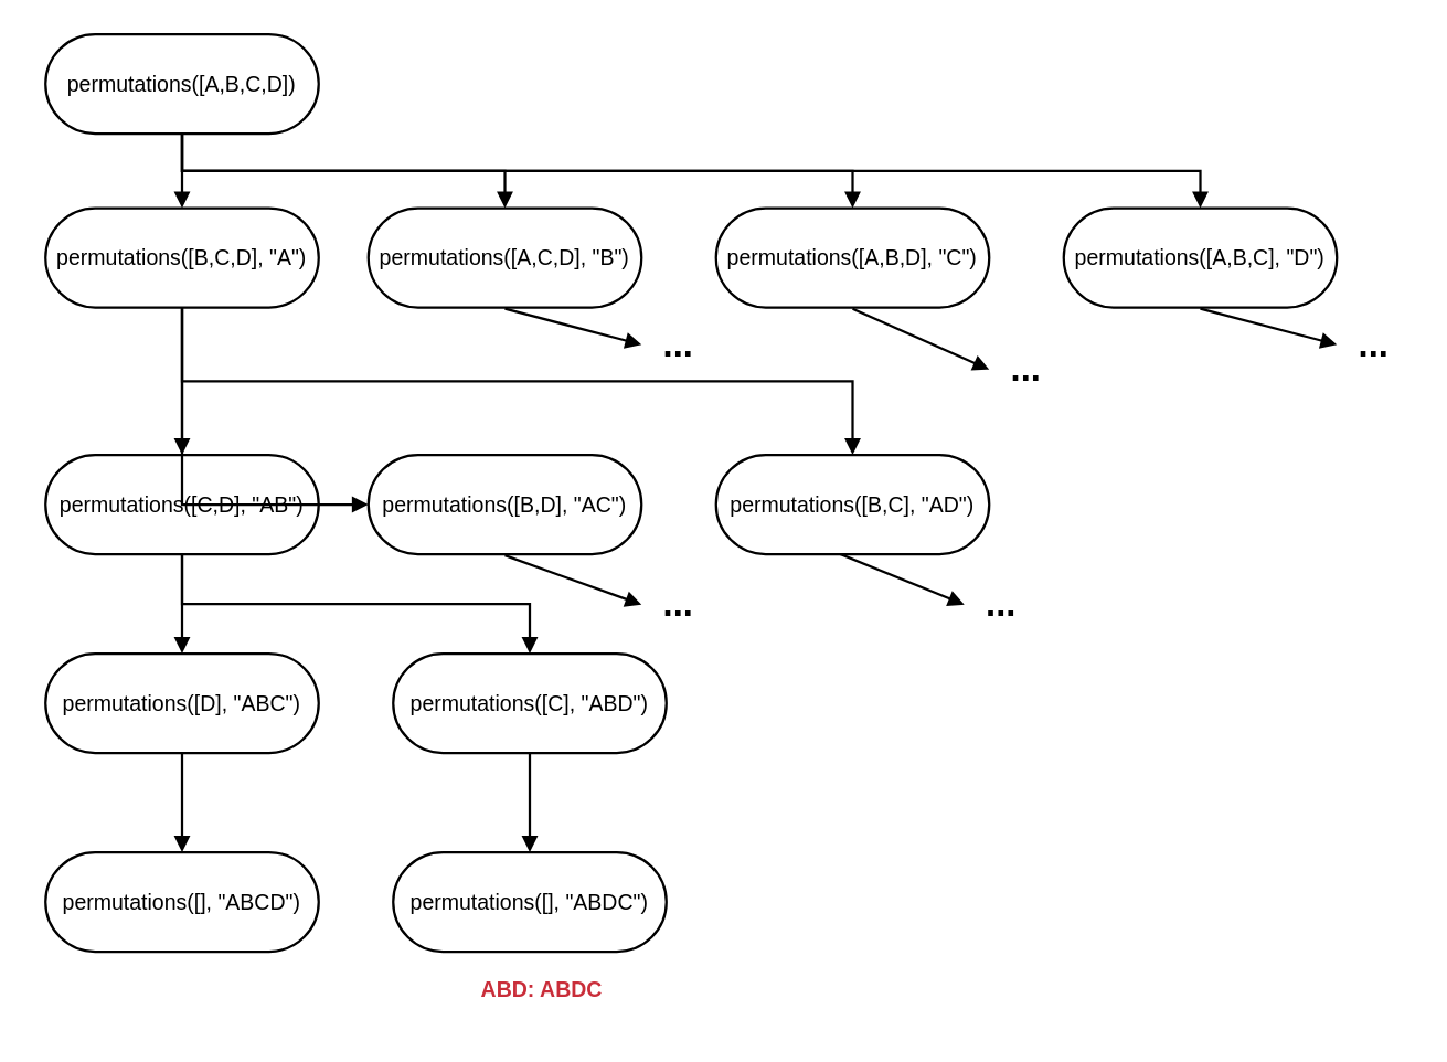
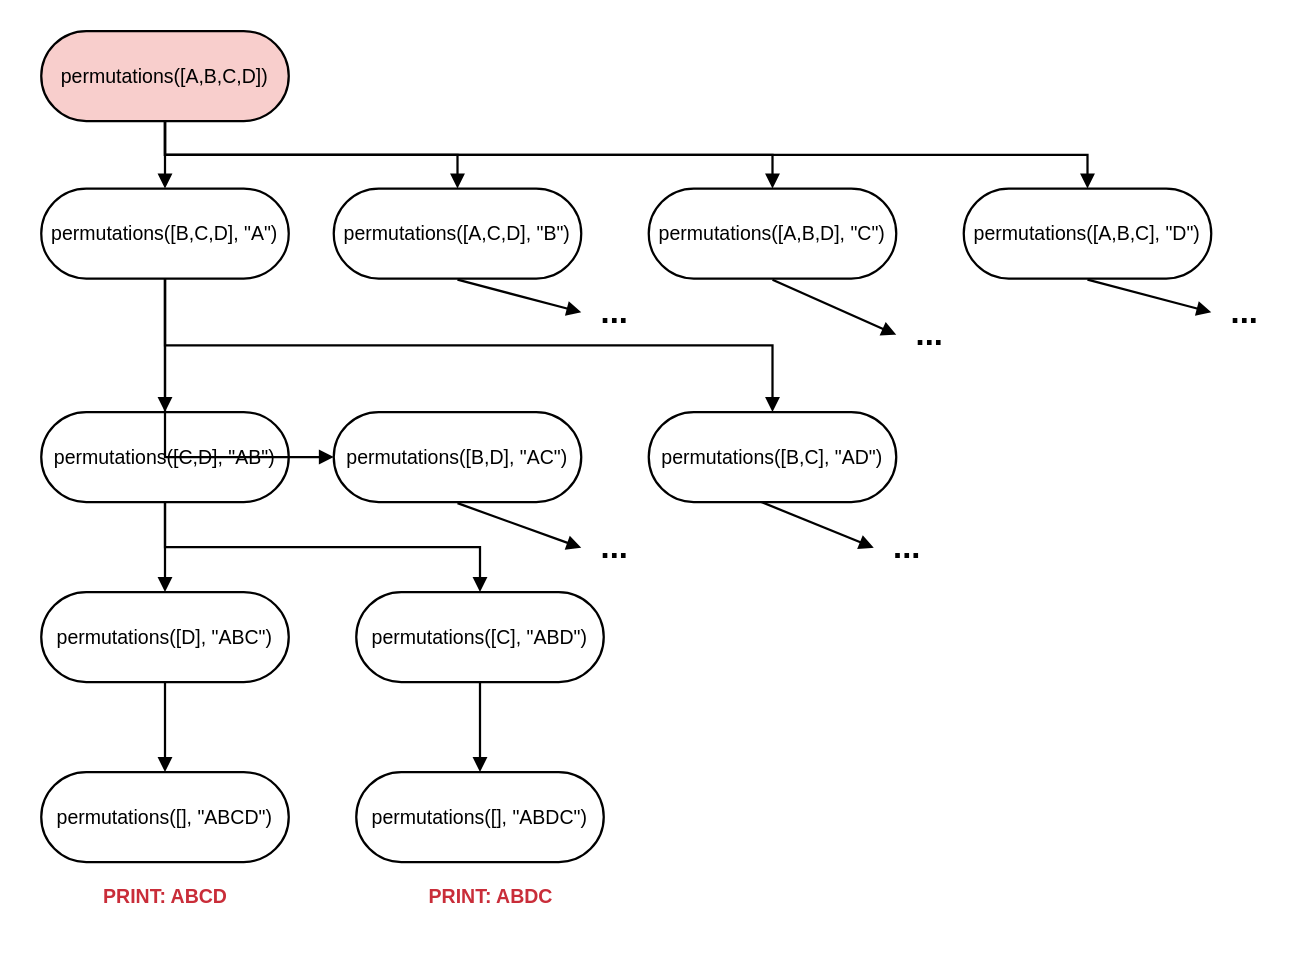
  <mxCell id="0" />
  <mxCell id="1" parent="0" />
- <mxCell id="2" value="permutations([A,B,C,D])" style="html=1;overflow=block;blockSpacing=1;whiteSpace=wrap;rounded=1;arcSize=50;fontSize=13;fontColor=default;spacing=3.8;strokeOpacity=100;strokeWidth=1.5;" vertex="1" parent="1"><mxGeometry x="27" y="20" width="165" height="60" as="geometry" /></mxCell>
+ <mxCell id="2" value="permutations([A,B,C,D])" style="html=1;overflow=block;blockSpacing=1;whiteSpace=wrap;rounded=1;arcSize=50;fontSize=13;fontColor=default;spacing=3.8;strokeOpacity=100;strokeWidth=1.5;fillColor=#f8cecc;" vertex="1" parent="1"><mxGeometry x="27" y="20" width="165" height="60" as="geometry" /></mxCell>
  <mxCell id="3" value="permutations([B,C,D], &quot;A&quot;)" style="html=1;overflow=block;blockSpacing=1;whiteSpace=wrap;rounded=1;arcSize=50;fontSize=13;fontColor=default;spacing=3.8;strokeOpacity=100;strokeWidth=1.5;" vertex="1" parent="1"><mxGeometry x="27" y="125" width="165" height="60" as="geometry" /></mxCell>
  <mxCell id="4" value="permutations([A,C,D], &quot;B&quot;)" style="html=1;overflow=block;blockSpacing=1;whiteSpace=wrap;rounded=1;arcSize=50;fontSize=13;fontColor=default;spacing=3.8;strokeOpacity=100;strokeWidth=1.5;" vertex="1" parent="1"><mxGeometry x="222" y="125" width="165" height="60" as="geometry" /></mxCell>
  <mxCell id="5" value="permutations([A,B,D], &quot;C&quot;)" style="html=1;overflow=block;blockSpacing=1;whiteSpace=wrap;rounded=1;arcSize=50;fontSize=13;fontColor=default;spacing=3.8;strokeOpacity=100;strokeWidth=1.5;" vertex="1" parent="1"><mxGeometry x="432" y="125" width="165" height="60" as="geometry" /></mxCell>
  <mxCell id="6" value="permutations([A,B,C], &quot;D&quot;)" style="html=1;overflow=block;blockSpacing=1;whiteSpace=wrap;rounded=1;arcSize=50;fontSize=13;fontColor=default;spacing=3.8;strokeOpacity=100;strokeWidth=1.5;" vertex="1" parent="1"><mxGeometry x="642" y="125" width="165" height="60" as="geometry" /></mxCell>
  <mxCell id="7" value="permutations([C,D], &quot;AB&quot;)" style="html=1;overflow=block;blockSpacing=1;whiteSpace=wrap;rounded=1;arcSize=50;fontSize=13;fontColor=default;spacing=3.8;strokeOpacity=100;strokeWidth=1.5;" vertex="1" parent="1"><mxGeometry x="27" y="274" width="165" height="60" as="geometry" /></mxCell>
  <mxCell id="8" value="permutations([B,D], &quot;AC&quot;)" style="html=1;overflow=block;blockSpacing=1;whiteSpace=wrap;rounded=1;arcSize=50;fontSize=13;fontColor=default;spacing=3.8;strokeOpacity=100;strokeWidth=1.5;" vertex="1" parent="1"><mxGeometry x="222" y="274" width="165" height="60" as="geometry" /></mxCell>
  <mxCell id="9" value="permutations([B,C], &quot;AD&quot;)" style="html=1;overflow=block;blockSpacing=1;whiteSpace=wrap;rounded=1;arcSize=50;fontSize=13;fontColor=default;spacing=3.8;strokeOpacity=100;strokeWidth=1.5;" vertex="1" parent="1"><mxGeometry x="432" y="274" width="165" height="60" as="geometry" /></mxCell>
  <mxCell id="10" value="permutations([D], &quot;ABC&quot;)" style="html=1;overflow=block;blockSpacing=1;whiteSpace=wrap;rounded=1;arcSize=50;fontSize=13;fontColor=default;spacing=3.8;strokeOpacity=100;strokeWidth=1.5;" vertex="1" parent="1"><mxGeometry x="27" y="394" width="165" height="60" as="geometry" /></mxCell>
  <mxCell id="11" value="permutations([C], &quot;ABD&quot;)" style="html=1;overflow=block;blockSpacing=1;whiteSpace=wrap;rounded=1;arcSize=50;fontSize=13;fontColor=default;spacing=3.8;strokeOpacity=100;strokeWidth=1.5;" vertex="1" parent="1"><mxGeometry x="237" y="394" width="165" height="60" as="geometry" /></mxCell>
  <mxCell id="12" value="permutations([], &quot;ABCD&quot;)" style="html=1;overflow=block;blockSpacing=1;whiteSpace=wrap;rounded=1;arcSize=50;fontSize=13;fontColor=default;spacing=3.8;strokeOpacity=100;strokeWidth=1.5;" vertex="1" parent="1"><mxGeometry x="27" y="514" width="165" height="60" as="geometry" /></mxCell>
  <mxCell id="13" value="" style="html=1;jettySize=18;whiteSpace=wrap;fontSize=13;strokeOpacity=100;strokeWidth=1.5;rounded=1;arcSize=0;edgeStyle=orthogonalEdgeStyle;startArrow=none;endArrow=block;endFill=1;exitX=0.5;exitY=1;exitPerimeter=0;entryX=0.5;entryY=0;entryPerimeter=0;" edge="1" parent="1" source="2" target="3"><mxGeometry width="100" height="100" relative="1" as="geometry"><Array as="points" /></mxGeometry></mxCell>
  <mxCell id="14" value="" style="html=1;jettySize=18;whiteSpace=wrap;fontSize=13;strokeOpacity=100;strokeWidth=1.5;rounded=1;arcSize=0;edgeStyle=orthogonalEdgeStyle;startArrow=none;endArrow=block;endFill=1;exitX=0.5;exitY=1;exitPerimeter=0;entryX=0.5;entryY=0;entryPerimeter=0;" edge="1" parent="1" source="2" target="4"><mxGeometry width="100" height="100" relative="1" as="geometry"><Array as="points" /></mxGeometry></mxCell>
  <mxCell id="15" value="" style="html=1;jettySize=18;whiteSpace=wrap;fontSize=13;strokeOpacity=100;strokeWidth=1.5;rounded=1;arcSize=0;edgeStyle=orthogonalEdgeStyle;startArrow=none;endArrow=block;endFill=1;exitX=0.5;exitY=1;exitPerimeter=0;entryX=0.5;entryY=0;entryPerimeter=0;" edge="1" parent="1" source="2" target="5"><mxGeometry width="100" height="100" relative="1" as="geometry"><Array as="points" /></mxGeometry></mxCell>
  <mxCell id="16" value="" style="html=1;jettySize=18;whiteSpace=wrap;fontSize=13;strokeOpacity=100;strokeWidth=1.5;rounded=1;arcSize=0;edgeStyle=orthogonalEdgeStyle;startArrow=none;endArrow=block;endFill=1;exitX=0.5;exitY=1;exitPerimeter=0;entryX=0.5;entryY=0;entryPerimeter=0;" edge="1" parent="1" source="2" target="6"><mxGeometry width="100" height="100" relative="1" as="geometry"><Array as="points" /></mxGeometry></mxCell>
  <mxCell id="17" value="" style="html=1;jettySize=18;whiteSpace=wrap;fontSize=13;strokeOpacity=100;strokeWidth=1.5;rounded=1;arcSize=0;edgeStyle=orthogonalEdgeStyle;startArrow=none;endArrow=block;endFill=1;exitX=0.5;exitY=1;exitPerimeter=0;entryX=0.5;entryY=0;entryPerimeter=0;" edge="1" parent="1" source="3" target="7"><mxGeometry width="100" height="100" relative="1" as="geometry"><Array as="points" /></mxGeometry></mxCell>
  <mxCell id="18" value="" style="html=1;jettySize=18;whiteSpace=wrap;fontSize=13;strokeOpacity=100;strokeWidth=1.5;rounded=1;arcSize=0;edgeStyle=orthogonalEdgeStyle;startArrow=none;endArrow=block;endFill=1;exitX=0.5;exitY=1;exitPerimeter=0;entryX=0;entryY=0.5;entryPerimeter=0;" edge="1" parent="1" source="3" target="8"><mxGeometry width="100" height="100" relative="1" as="geometry"><Array as="points" /></mxGeometry></mxCell>
  <mxCell id="19" value="" style="html=1;jettySize=18;whiteSpace=wrap;fontSize=13;strokeOpacity=100;strokeWidth=1.5;rounded=1;arcSize=0;edgeStyle=orthogonalEdgeStyle;startArrow=none;endArrow=block;endFill=1;exitX=0.5;exitY=1;exitPerimeter=0;entryX=0.5;entryY=0;entryPerimeter=0;" edge="1" parent="1" source="3" target="9"><mxGeometry width="100" height="100" relative="1" as="geometry"><Array as="points" /></mxGeometry></mxCell>
  <mxCell id="20" value="" style="html=1;jettySize=18;whiteSpace=wrap;fontSize=13;strokeOpacity=100;strokeWidth=1.5;rounded=1;arcSize=0;edgeStyle=orthogonalEdgeStyle;startArrow=none;endArrow=block;endFill=1;exitX=0.5;exitY=1;exitPerimeter=0;entryX=0.5;entryY=0;entryPerimeter=0;" edge="1" parent="1" source="7" target="10"><mxGeometry width="100" height="100" relative="1" as="geometry"><Array as="points" /></mxGeometry></mxCell>
  <mxCell id="21" value="" style="html=1;jettySize=18;whiteSpace=wrap;fontSize=13;strokeOpacity=100;strokeWidth=1.5;rounded=1;arcSize=0;edgeStyle=orthogonalEdgeStyle;startArrow=none;endArrow=block;endFill=1;exitX=0.5;exitY=1;exitPerimeter=0;entryX=0.5;entryY=0;entryPerimeter=0;" edge="1" parent="1" source="7" target="11"><mxGeometry width="100" height="100" relative="1" as="geometry"><Array as="points" /></mxGeometry></mxCell>
  <mxCell id="22" value="" style="html=1;jettySize=18;whiteSpace=wrap;fontSize=13;strokeOpacity=100;strokeWidth=1.5;rounded=1;arcSize=0;edgeStyle=orthogonalEdgeStyle;startArrow=none;endArrow=block;endFill=1;exitX=0.5;exitY=1;exitPerimeter=0;entryX=0.5;entryY=0;entryPerimeter=0;" edge="1" parent="1" source="10" target="12"><mxGeometry width="100" height="100" relative="1" as="geometry"><Array as="points" /></mxGeometry></mxCell>
  <mxCell id="23" value="" style="html=1;jettySize=18;whiteSpace=wrap;fontSize=13;strokeOpacity=100;strokeWidth=1.5;rounded=0;startArrow=none;endArrow=block;endFill=1;exitX=0.5;exitY=1.013;exitPerimeter=0;entryX=0;entryY=0.5;entryPerimeter=0;" edge="1" parent="1" source="8" target="32"><mxGeometry width="100" height="100" relative="1" as="geometry"><Array as="points" /></mxGeometry></mxCell>
  <mxCell id="24" value="" style="html=1;jettySize=18;whiteSpace=wrap;fontSize=13;strokeOpacity=100;strokeWidth=1.5;rounded=0;startArrow=none;endArrow=block;endFill=1;entryX=0;entryY=0.5;entryPerimeter=0;" edge="1" parent="1" target="28"><mxGeometry width="100" height="100" relative="1" as="geometry"><Array as="points" /><mxPoint x="507" y="334" as="sourcePoint" /></mxGeometry></mxCell>
  <mxCell id="25" value="" style="html=1;jettySize=18;whiteSpace=wrap;fontSize=13;strokeOpacity=100;strokeWidth=1.5;rounded=0;startArrow=none;endArrow=block;endFill=1;exitX=0.5;exitY=1.013;exitPerimeter=0;entryX=0;entryY=0.5;entryPerimeter=0;" edge="1" parent="1" source="4" target="29"><mxGeometry width="100" height="100" relative="1" as="geometry"><Array as="points" /></mxGeometry></mxCell>
  <mxCell id="26" value="" style="html=1;jettySize=18;whiteSpace=wrap;fontSize=13;strokeOpacity=100;strokeWidth=1.5;rounded=0;startArrow=none;endArrow=block;endFill=1;exitX=0.5;exitY=1.013;exitPerimeter=0;entryX=0;entryY=0.5;entryPerimeter=0;" edge="1" parent="1" source="5" target="30"><mxGeometry width="100" height="100" relative="1" as="geometry"><Array as="points" /></mxGeometry></mxCell>
  <mxCell id="27" value="" style="html=1;jettySize=18;whiteSpace=wrap;fontSize=13;strokeOpacity=100;strokeWidth=1.5;rounded=0;startArrow=none;endArrow=block;endFill=1;exitX=0.5;exitY=1.013;exitPerimeter=0;entryX=0;entryY=0.5;entryPerimeter=0;" edge="1" parent="1" source="6" target="31"><mxGeometry width="100" height="100" relative="1" as="geometry"><Array as="points" /></mxGeometry></mxCell>
  <mxCell id="28" value="..." style="html=1;overflow=block;blockSpacing=1;whiteSpace=wrap;fontSize=21.8;fontColor=default;fontStyle=1;spacing=3.8;strokeOpacity=0;fillOpacity=0;fillColor=#ffffff;strokeWidth=1.5;" vertex="1" parent="1"><mxGeometry x="582" y="342" width="45" height="45" as="geometry" /></mxCell>
  <mxCell id="29" value="..." style="html=1;overflow=block;blockSpacing=1;whiteSpace=wrap;fontSize=21.8;fontColor=default;fontStyle=1;spacing=3.8;strokeOpacity=0;fillOpacity=0;fillColor=#ffffff;strokeWidth=1.5;" vertex="1" parent="1"><mxGeometry x="387" y="185" width="45" height="45" as="geometry" /></mxCell>
  <mxCell id="30" value="..." style="html=1;overflow=block;blockSpacing=1;whiteSpace=wrap;fontSize=21.8;fontColor=default;fontStyle=1;spacing=3.8;strokeOpacity=0;fillOpacity=0;fillColor=#ffffff;strokeWidth=1.5;" vertex="1" parent="1"><mxGeometry x="597" y="200" width="45" height="45" as="geometry" /></mxCell>
  <mxCell id="31" value="..." style="html=1;overflow=block;blockSpacing=1;whiteSpace=wrap;fontSize=21.8;fontColor=default;fontStyle=1;spacing=3.8;strokeOpacity=0;fillOpacity=0;fillColor=#ffffff;strokeWidth=1.5;" vertex="1" parent="1"><mxGeometry x="807" y="185" width="45" height="45" as="geometry" /></mxCell>
  <mxCell id="32" value="..." style="html=1;overflow=block;blockSpacing=1;whiteSpace=wrap;fontSize=21.8;fontColor=default;fontStyle=1;spacing=3.8;strokeOpacity=0;fillOpacity=0;fillColor=#ffffff;strokeWidth=1.5;" vertex="1" parent="1"><mxGeometry x="387" y="342" width="45" height="45" as="geometry" /></mxCell>
  <mxCell id="33" value="permutations([], &quot;ABDC&quot;)" style="html=1;overflow=block;blockSpacing=1;whiteSpace=wrap;rounded=1;arcSize=50;fontSize=13;fontColor=default;spacing=3.8;strokeOpacity=100;strokeWidth=1.5;" vertex="1" parent="1"><mxGeometry x="237" y="514" width="165" height="60" as="geometry" /></mxCell>
  <mxCell id="34" value="" style="html=1;jettySize=18;whiteSpace=wrap;fontSize=13;strokeOpacity=100;strokeWidth=1.5;rounded=1;arcSize=0;edgeStyle=orthogonalEdgeStyle;startArrow=none;endArrow=block;endFill=1;exitX=0.5;exitY=1;exitPerimeter=0;entryX=0.5;entryY=0;entryPerimeter=0;" edge="1" parent="1" source="11" target="33"><mxGeometry width="100" height="100" relative="1" as="geometry"><Array as="points" /></mxGeometry></mxCell>
- <mxCell id="36" value="ABD: ABDC" style="html=1;overflow=block;blockSpacing=1;whiteSpace=wrap;fontSize=13;fontColor=#c92d39;fontStyle=1;spacing=3.8;strokeOpacity=0;fillOpacity=0;fillColor=#ffffff;strokeWidth=1.5;" vertex="1" parent="1"><mxGeometry x="237" y="574" width="180" height="45" as="geometry" /></mxCell>
+ <mxCell id="35" value="PRINT: ABCD" style="html=1;overflow=block;blockSpacing=1;whiteSpace=wrap;fontSize=13;fontColor=#c92d39;fontStyle=1;spacing=3.8;strokeOpacity=0;fillOpacity=0;fillColor=#ffffff;strokeWidth=1.5;" vertex="1" parent="1"><mxGeometry x="20" y="574" width="180" height="45" as="geometry" /></mxCell>
+ <mxCell id="36" value="PRINT: ABDC" style="html=1;overflow=block;blockSpacing=1;whiteSpace=wrap;fontSize=13;fontColor=#c92d39;fontStyle=1;spacing=3.8;strokeOpacity=0;fillOpacity=0;fillColor=#ffffff;strokeWidth=1.5;" vertex="1" parent="1"><mxGeometry x="237" y="574" width="180" height="45" as="geometry" /></mxCell>
